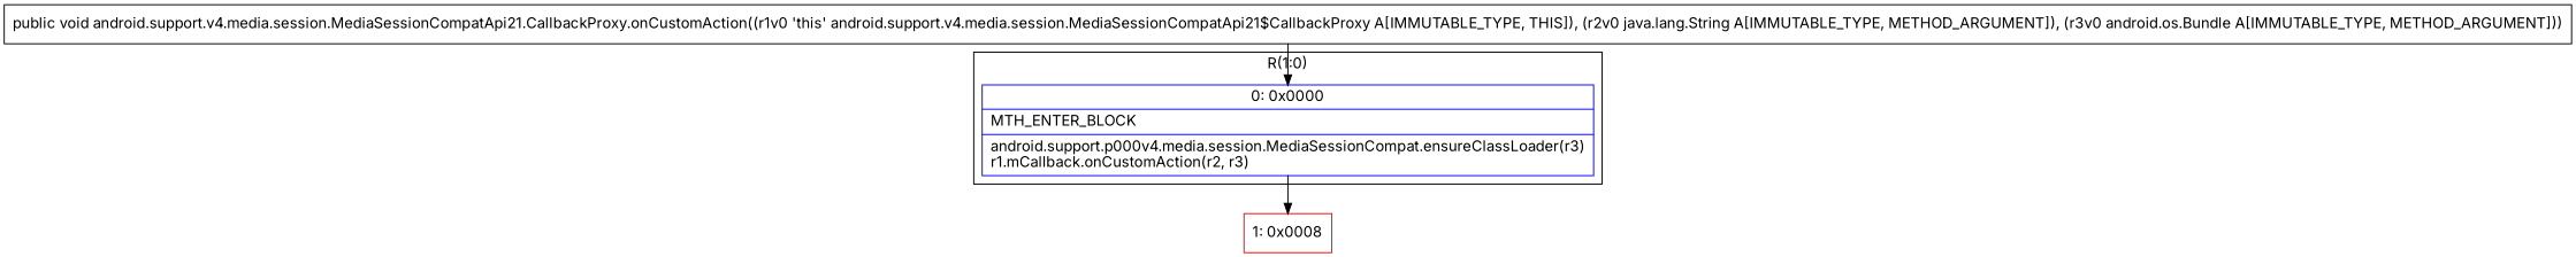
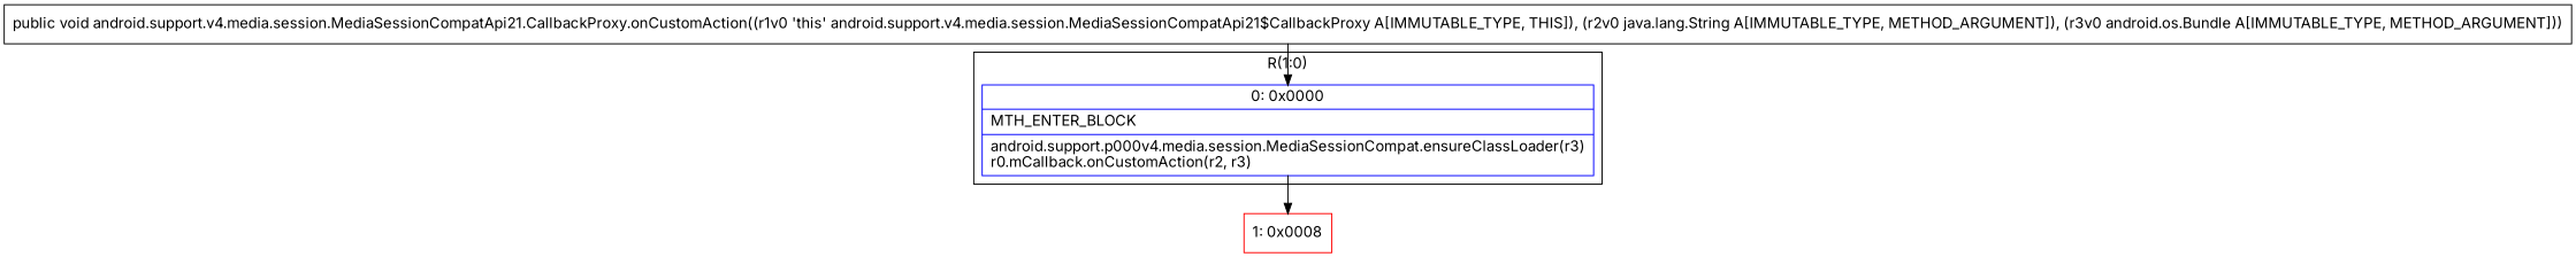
  digraph {
    fontname=Inter
    node [shape=record fontname=Inter]
    edge [fontname=Inter]
-   n1 [color=blue label="{0\:\ 0x0000|MTH_ENTER_BLOCK\l|android.support.p000v4.media.session.MediaSessionCompat.ensureClassLoader(r3)\lr1.mCallback.onCustomAction(r2, r3)\l}"]
+   n1 [color=blue label="{0\:\ 0x0000|MTH_ENTER_BLOCK\l|android.support.p000v4.media.session.MediaSessionCompat.ensureClassLoader(r3)\lr0.mCallback.onCustomAction(r2, r3)\l}"]
    n2 [color=red label="{1\:\ 0x0008}"]
    n3 [label="{public void android.support.v4.media.session.MediaSessionCompatApi21.CallbackProxy.onCustomAction((r1v0 'this' android.support.v4.media.session.MediaSessionCompatApi21$CallbackProxy A[IMMUTABLE_TYPE, THIS]), (r2v0 java.lang.String A[IMMUTABLE_TYPE, METHOD_ARGUMENT]), (r3v0 android.os.Bundle A[IMMUTABLE_TYPE, METHOD_ARGUMENT])) }"]
    subgraph cluster_1 {
      label="R(1:0)"
      n1
    }
    n1 -> n2
    n3 -> n1
  }
